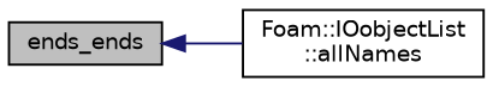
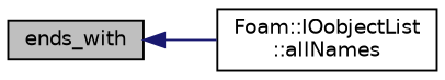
  digraph {
    rankdir=LR
    node [color=black fontname=Helvetica fontsize=10 shape=record]
-   n1 [fillcolor=grey75 fontcolor=black height=0.2 label=ends_ends style=filled width=0.4]
+   n1 [fillcolor=grey75 fontcolor=black height=0.2 label=ends_with style=filled width=0.4]
    n2 [height=0.2 label="Foam::IOobjectList\l::allNames" width=0.4]
    n1 -> n2 [color=midnightblue dir=back fontname=Helvetica fontsize=10 labelfontname=Helvetica labelfontsize=10 style=solid]
  }
